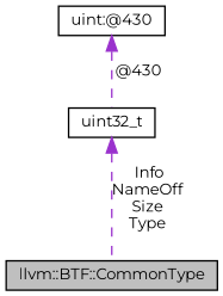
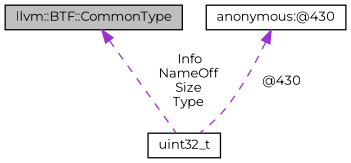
  digraph {
    fontname=Montserrat
    node [color=black fontname=Montserrat fontsize=10 shape=box]
    edge [color=darkorchid3 dir=back fontname=Montserrat fontsize=10 labelfontname=Helvetica labelfontsize=10 style=dashed]
    n1 [fillcolor=grey75 fontcolor=black height=0.2 label="llvm::BTF::CommonType" style=filled width=0.4]
    n2 [height=0.2 label=uint32_t width=0.4]
-   n3 [height=0.2 label="uint:@430" width=0.4]
-   n2 -> n1 [label=" Info\nNameOff\nSize\nType"]
+   n3 [height=0.2 label="anonymous:@430" width=0.4]
+   n1 -> n2 [label=" Info\nNameOff\nSize\nType"]
    n3 -> n2 [label=" @430"]
  }
